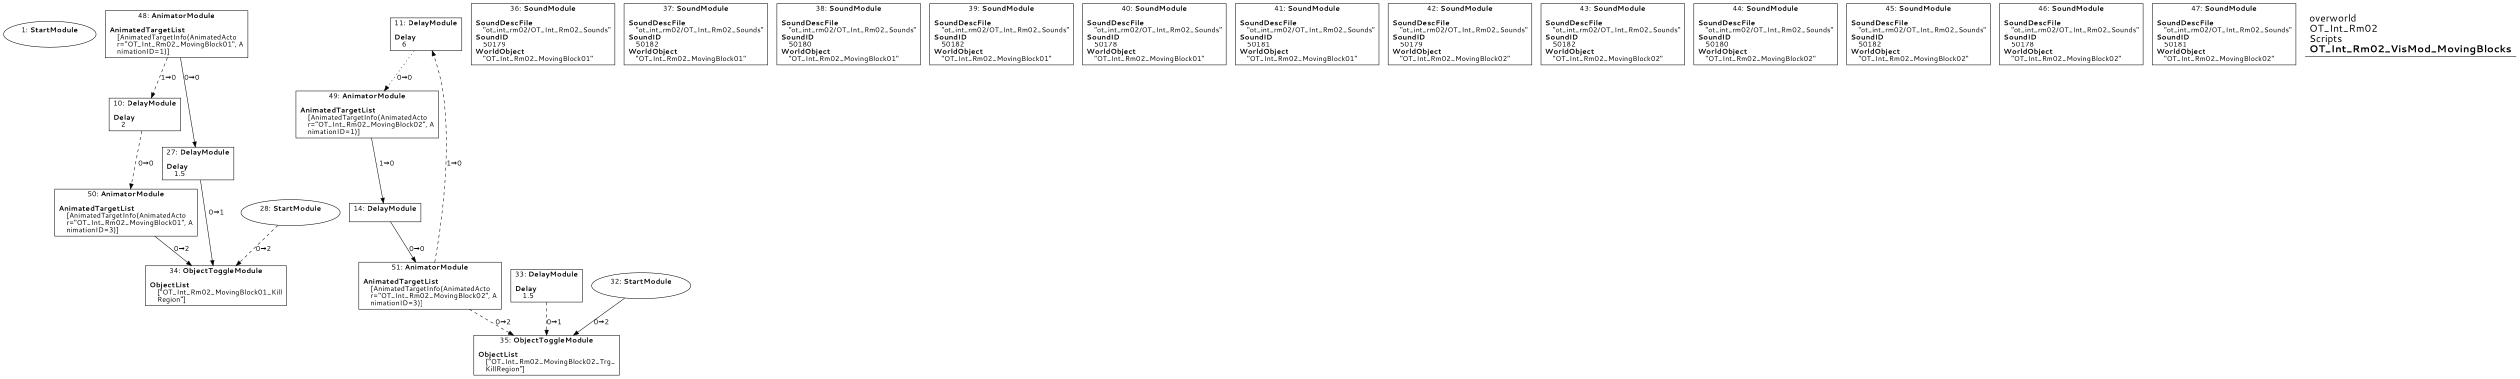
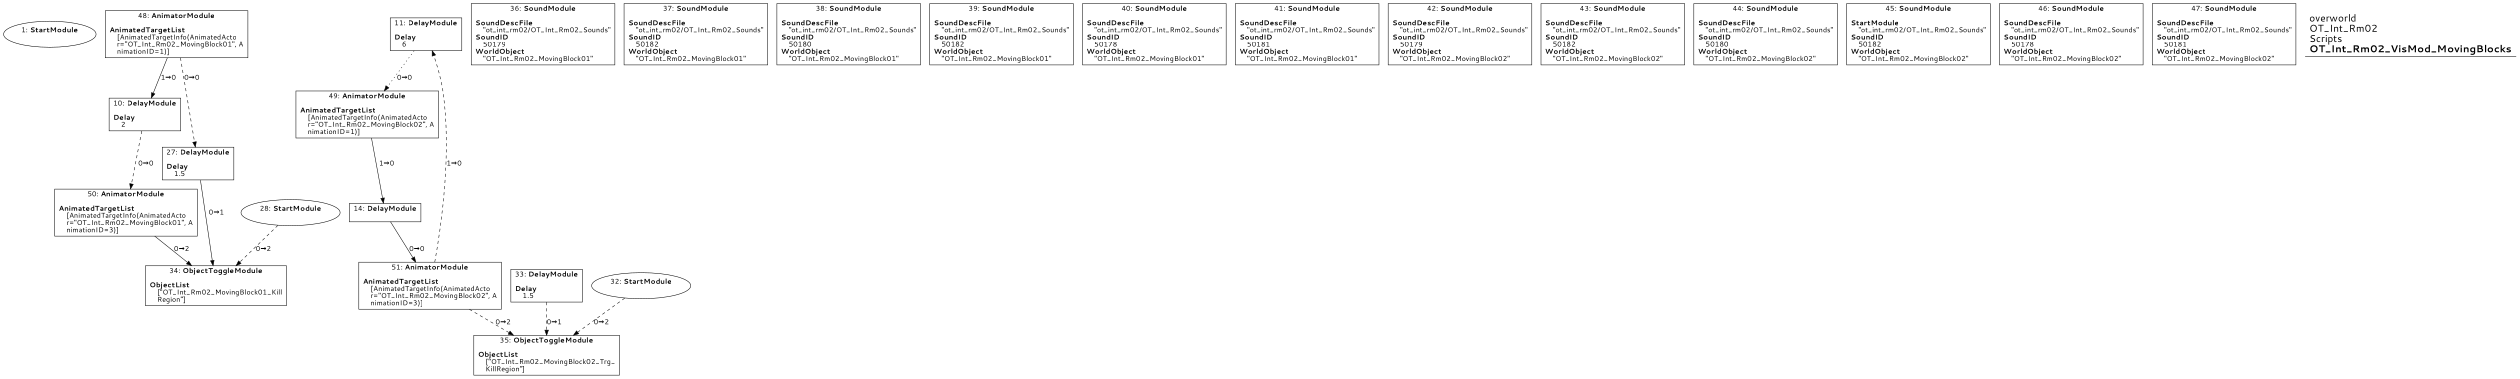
  digraph {
    fontname="Segoe UI"
    splines=spline
    node [fontname="Segoe UI" shape=box]
    edge [fontname="Segoe UI" style=solid]
    n1 [label=<1: <b>StartModule</b><br/><br/>> shape=oval]
    n2 [label=<48: <b>AnimatorModule</b><br/><br/><b>AnimatedTargetList</b><br align="left"/>    [AnimatedTargetInfo(AnimatedActo<br align="left"/>    r=&quot;OT_Int_Rm02_MovingBlock01&quot;, A<br align="left"/>    nimationID=1)]<br align="left"/>>]
    n3 [label=<10: <b>DelayModule</b><br/><br/><b>Delay</b><br align="left"/>    2<br align="left"/>>]
    n4 [label=<27: <b>DelayModule</b><br/><br/><b>Delay</b><br align="left"/>    1.5<br align="left"/>>]
    n5 [label=<50: <b>AnimatorModule</b><br/><br/><b>AnimatedTargetList</b><br align="left"/>    [AnimatedTargetInfo(AnimatedActo<br align="left"/>    r=&quot;OT_Int_Rm02_MovingBlock01&quot;, A<br align="left"/>    nimationID=3)]<br align="left"/>>]
    n6 [label=<34: <b>ObjectToggleModule</b><br/><br/><b>ObjectList</b><br align="left"/>    [&quot;OT_Int_Rm02_MovingBlock01_Kill<br align="left"/>    Region&quot;]<br align="left"/>>]
    n7 [label=<11: <b>DelayModule</b><br/><br/><b>Delay</b><br align="left"/>    6<br align="left"/>>]
    n8 [label=<49: <b>AnimatorModule</b><br/><br/><b>AnimatedTargetList</b><br align="left"/>    [AnimatedTargetInfo(AnimatedActo<br align="left"/>    r=&quot;OT_Int_Rm02_MovingBlock02&quot;, A<br align="left"/>    nimationID=1)]<br align="left"/>>]
    n9 [label=<14: <b>DelayModule</b><br/><br/>>]
    n10 [label=<51: <b>AnimatorModule</b><br/><br/><b>AnimatedTargetList</b><br align="left"/>    [AnimatedTargetInfo(AnimatedActo<br align="left"/>    r=&quot;OT_Int_Rm02_MovingBlock02&quot;, A<br align="left"/>    nimationID=3)]<br align="left"/>>]
    n11 [label=<33: <b>DelayModule</b><br/><br/><b>Delay</b><br align="left"/>    1.5<br align="left"/>>]
    n12 [label=<35: <b>ObjectToggleModule</b><br/><br/><b>ObjectList</b><br align="left"/>    [&quot;OT_Int_Rm02_MovingBlock02_Trg_<br align="left"/>    KillRegion&quot;]<br align="left"/>>]
    n13 [label=<28: <b>StartModule</b><br/><br/>> shape=oval]
    n14 [label=<32: <b>StartModule</b><br/><br/>> shape=oval]
    n15 [label=<36: <b>SoundModule</b><br/><br/><b>SoundDescFile</b><br align="left"/>    &quot;ot_int_rm02/OT_Int_Rm02_Sounds&quot;<br align="left"/><b>SoundID</b><br align="left"/>    50179<br align="left"/><b>WorldObject</b><br align="left"/>    &quot;OT_Int_Rm02_MovingBlock01&quot;<br align="left"/>>]
    n16 [label=<37: <b>SoundModule</b><br/><br/><b>SoundDescFile</b><br align="left"/>    &quot;ot_int_rm02/OT_Int_Rm02_Sounds&quot;<br align="left"/><b>SoundID</b><br align="left"/>    50182<br align="left"/><b>WorldObject</b><br align="left"/>    &quot;OT_Int_Rm02_MovingBlock01&quot;<br align="left"/>>]
    n17 [label=<38: <b>SoundModule</b><br/><br/><b>SoundDescFile</b><br align="left"/>    &quot;ot_int_rm02/OT_Int_Rm02_Sounds&quot;<br align="left"/><b>SoundID</b><br align="left"/>    50180<br align="left"/><b>WorldObject</b><br align="left"/>    &quot;OT_Int_Rm02_MovingBlock01&quot;<br align="left"/>>]
    n18 [label=<39: <b>SoundModule</b><br/><br/><b>SoundDescFile</b><br align="left"/>    &quot;ot_int_rm02/OT_Int_Rm02_Sounds&quot;<br align="left"/><b>SoundID</b><br align="left"/>    50182<br align="left"/><b>WorldObject</b><br align="left"/>    &quot;OT_Int_Rm02_MovingBlock01&quot;<br align="left"/>>]
    n19 [label=<40: <b>SoundModule</b><br/><br/><b>SoundDescFile</b><br align="left"/>    &quot;ot_int_rm02/OT_Int_Rm02_Sounds&quot;<br align="left"/><b>SoundID</b><br align="left"/>    50178<br align="left"/><b>WorldObject</b><br align="left"/>    &quot;OT_Int_Rm02_MovingBlock01&quot;<br align="left"/>>]
    n20 [label=<41: <b>SoundModule</b><br/><br/><b>SoundDescFile</b><br align="left"/>    &quot;ot_int_rm02/OT_Int_Rm02_Sounds&quot;<br align="left"/><b>SoundID</b><br align="left"/>    50181<br align="left"/><b>WorldObject</b><br align="left"/>    &quot;OT_Int_Rm02_MovingBlock01&quot;<br align="left"/>>]
    n21 [label=<42: <b>SoundModule</b><br/><br/><b>SoundDescFile</b><br align="left"/>    &quot;ot_int_rm02/OT_Int_Rm02_Sounds&quot;<br align="left"/><b>SoundID</b><br align="left"/>    50179<br align="left"/><b>WorldObject</b><br align="left"/>    &quot;OT_Int_Rm02_MovingBlock02&quot;<br align="left"/>>]
    n22 [label=<43: <b>SoundModule</b><br/><br/><b>SoundDescFile</b><br align="left"/>    &quot;ot_int_rm02/OT_Int_Rm02_Sounds&quot;<br align="left"/><b>SoundID</b><br align="left"/>    50182<br align="left"/><b>WorldObject</b><br align="left"/>    &quot;OT_Int_Rm02_MovingBlock02&quot;<br align="left"/>>]
    n23 [label=<44: <b>SoundModule</b><br/><br/><b>SoundDescFile</b><br align="left"/>    &quot;ot_int_rm02/OT_Int_Rm02_Sounds&quot;<br align="left"/><b>SoundID</b><br align="left"/>    50180<br align="left"/><b>WorldObject</b><br align="left"/>    &quot;OT_Int_Rm02_MovingBlock02&quot;<br align="left"/>>]
-   n24 [label=<45: <b>SoundModule</b><br/><br/><b>SoundDescFile</b><br align="left"/>    &quot;ot_int_rm02/OT_Int_Rm02_Sounds&quot;<br align="left"/><b>SoundID</b><br align="left"/>    50182<br align="left"/><b>WorldObject</b><br align="left"/>    &quot;OT_Int_Rm02_MovingBlock02&quot;<br align="left"/>>]
+   n24 [label=<45: <b>SoundModule</b><br/><br/><b>StartModule</b><br align="left"/>    &quot;ot_int_rm02/OT_Int_Rm02_Sounds&quot;<br align="left"/><b>SoundID</b><br align="left"/>    50182<br align="left"/><b>WorldObject</b><br align="left"/>    &quot;OT_Int_Rm02_MovingBlock02&quot;<br align="left"/>>]
    n25 [label=<46: <b>SoundModule</b><br/><br/><b>SoundDescFile</b><br align="left"/>    &quot;ot_int_rm02/OT_Int_Rm02_Sounds&quot;<br align="left"/><b>SoundID</b><br align="left"/>    50178<br align="left"/><b>WorldObject</b><br align="left"/>    &quot;OT_Int_Rm02_MovingBlock02&quot;<br align="left"/>>]
    n26 [label=<47: <b>SoundModule</b><br/><br/><b>SoundDescFile</b><br align="left"/>    &quot;ot_int_rm02/OT_Int_Rm02_Sounds&quot;<br align="left"/><b>SoundID</b><br align="left"/>    50181<br align="left"/><b>WorldObject</b><br align="left"/>    &quot;OT_Int_Rm02_MovingBlock02&quot;<br align="left"/>>]
    n27 [label=<<font point-size="20">overworld<br align="left"/>OT_Int_Rm02<br align="left"/>Scripts<br align="left"/><b>OT_Int_Rm02_VisMod_MovingBlocks</b><br align="left"/></font>> shape=underline]
-   n2 -> n3 [label="1→0" style=dashed]
-   n2 -> n4 [label="0→0"]
+   n2 -> n3 [label="1→0"]
+   n2 -> n4 [label="0→0" style=dashed]
    n3 -> n5 [label="0→0" style=dashed]
    n4 -> n6 [label="0→1"]
    n5 -> n6 [label="0→2"]
    n7 -> n8 [label="0→0" style=dotted]
    n8 -> n9 [label="1→0"]
    n9 -> n10 [label="0→0"]
    n10 -> n7 [label="1→0" style=dashed]
    n10 -> n12 [label="0→2" style=dashed]
    n11 -> n12 [label="0→1" style=dashed]
    n13 -> n6 [label="0→2" style=dashed]
-   n14 -> n12 [label="0→2"]
+   n14 -> n12 [label="0→2" style=dashed]
  }
